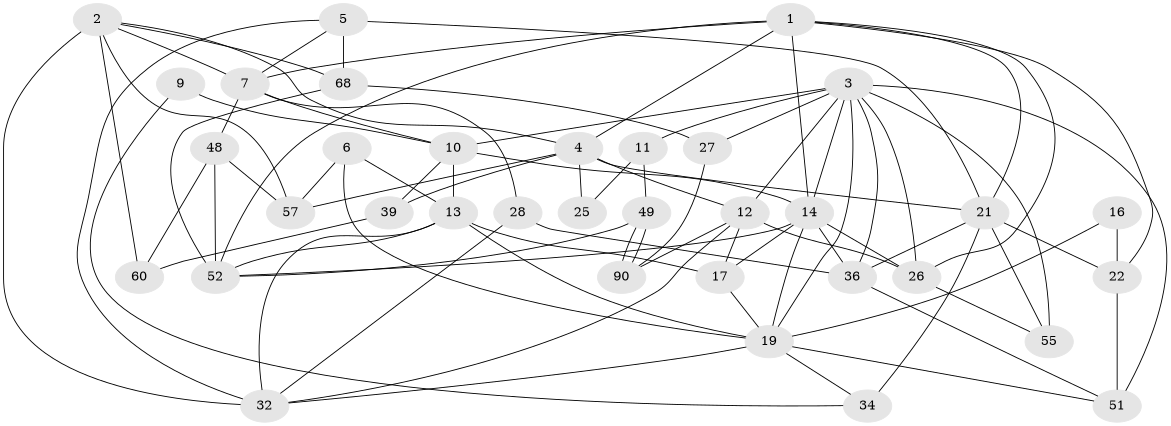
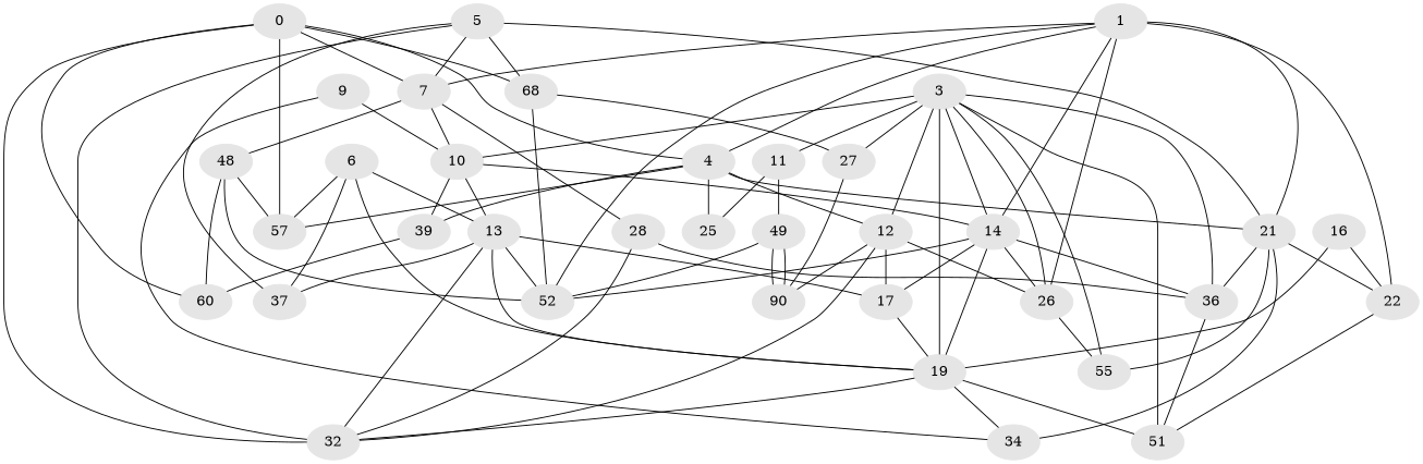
  graph {
    node [color=gray90 style=filled]
    1 [super="+8"]
    4
    7 [super="+41"]
    14 [super="+53+20"]
    21 [super="+29+38+24"]
    22 [super="+47"]
    26
    52 [super="+56"]
    57
    12 [super="+43"]
    25
    39
    10 [super="+30"]
    28
    48
    19 [super="+42"]
    36 [super="+58"]
    17 [super="+40"]
    55
    34
    51
-   2 [super="+54"]
+   2 [super="+54" label=0]
    n23 [label=68]
    32 [super="+45+46"]
    60
    27
    3 [super="+33"]
    11
    13 [super="+23"]
    49
    n31 [label=90]
    5 [super="+15"]
+   37
    6
    9
    16
    1 -- 4
    1 -- 7
    1 -- 14
    1 -- 21
    1 -- 22
    1 -- 26
    1 -- 52
    4 -- 21
    4 -- 57
    4 -- 12
    4 -- 25
    4 -- 39
    7 -- 10
    7 -- 28
    7 -- 48
    14 -- 26 [weight=2]
    14 -- 52
    14 -- 19
    14 -- 36
    14 -- 17
    21 -- 22
    21 -- 36
    21 -- 55
    21 -- 34 [weight=2]
    22 -- 51
    26 -- 55
    12 -- 26
    12 -- 17
    12 -- 32
    12 -- n31
    39 -- 60
    10 -- 14
    10 -- 39
    10 -- 13
    28 -- 36
    28 -- 32
    48 -- 52
    48 -- 57
    48 -- 60
    19 -- 34
    19 -- 51
    19 -- 32
    36 -- 51
    17 -- 19
    2 -- 4
    2 -- 7
    2 -- 57
    2 -- n23
    2 -- 32 [weight=2]
    2 -- 60
    n23 -- 52
    n23 -- 27
    27 -- n31
    3 -- 14
    3 -- 26
    3 -- 12 [weight=2]
    3 -- 10 [weight=2]
    3 -- 19 [weight=2]
    3 -- 36
    3 -- 55
    3 -- 51 [weight=2]
    3 -- 27
    3 -- 11
    11 -- 25
    11 -- 49
    13 -- 52
    13 -- 19 [weight=2]
    13 -- 17
    13 -- 32
+   13 -- 37
    49 -- 52
    49 -- n31
    49 -- n31
    5 -- 7
    5 -- 21 [weight=2]
    5 -- n23
    5 -- 32
+   5 -- 37
    6 -- 57
    6 -- 19
    6 -- 13
+   6 -- 37
    9 -- 10
    9 -- 34
    16 -- 22
    16 -- 19
  }
